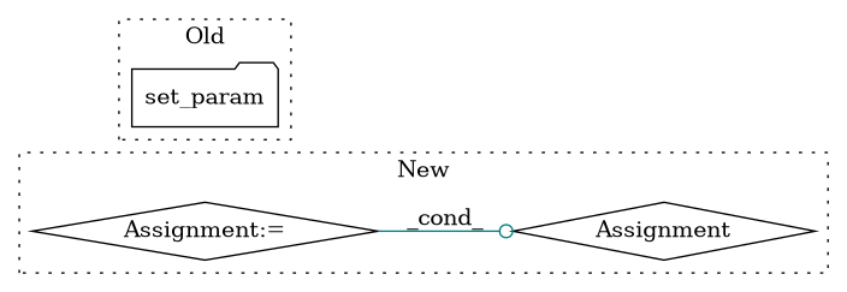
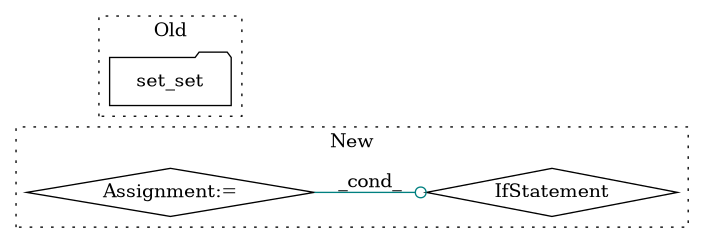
  digraph {
    rankdir=LR
    node [shape=diamond]
-   n1 [a=25 l="4,2" label=Assignment s="16108,16129"]
+   n1 [a=25 l="4,2" label=IfStatement s="16108,16129"]
    n2 [a=7 l=1 label="Assignment:=" s=15781]
-   n3 [a=32 l="10,1" label=set_param s="17630,17668" shape=folder]
+   n3 [a=32 l="10,1" label=set_set s="17630,17668" shape=folder]
    subgraph cluster_1 {
      label=New
      style=dotted
      n1
      n2
    }
    subgraph cluster_2 {
      label=Old
      style=dotted
      n3
    }
    n2 -> n1 [label=_cond_ color=teal arrowhead=odot]
  }
